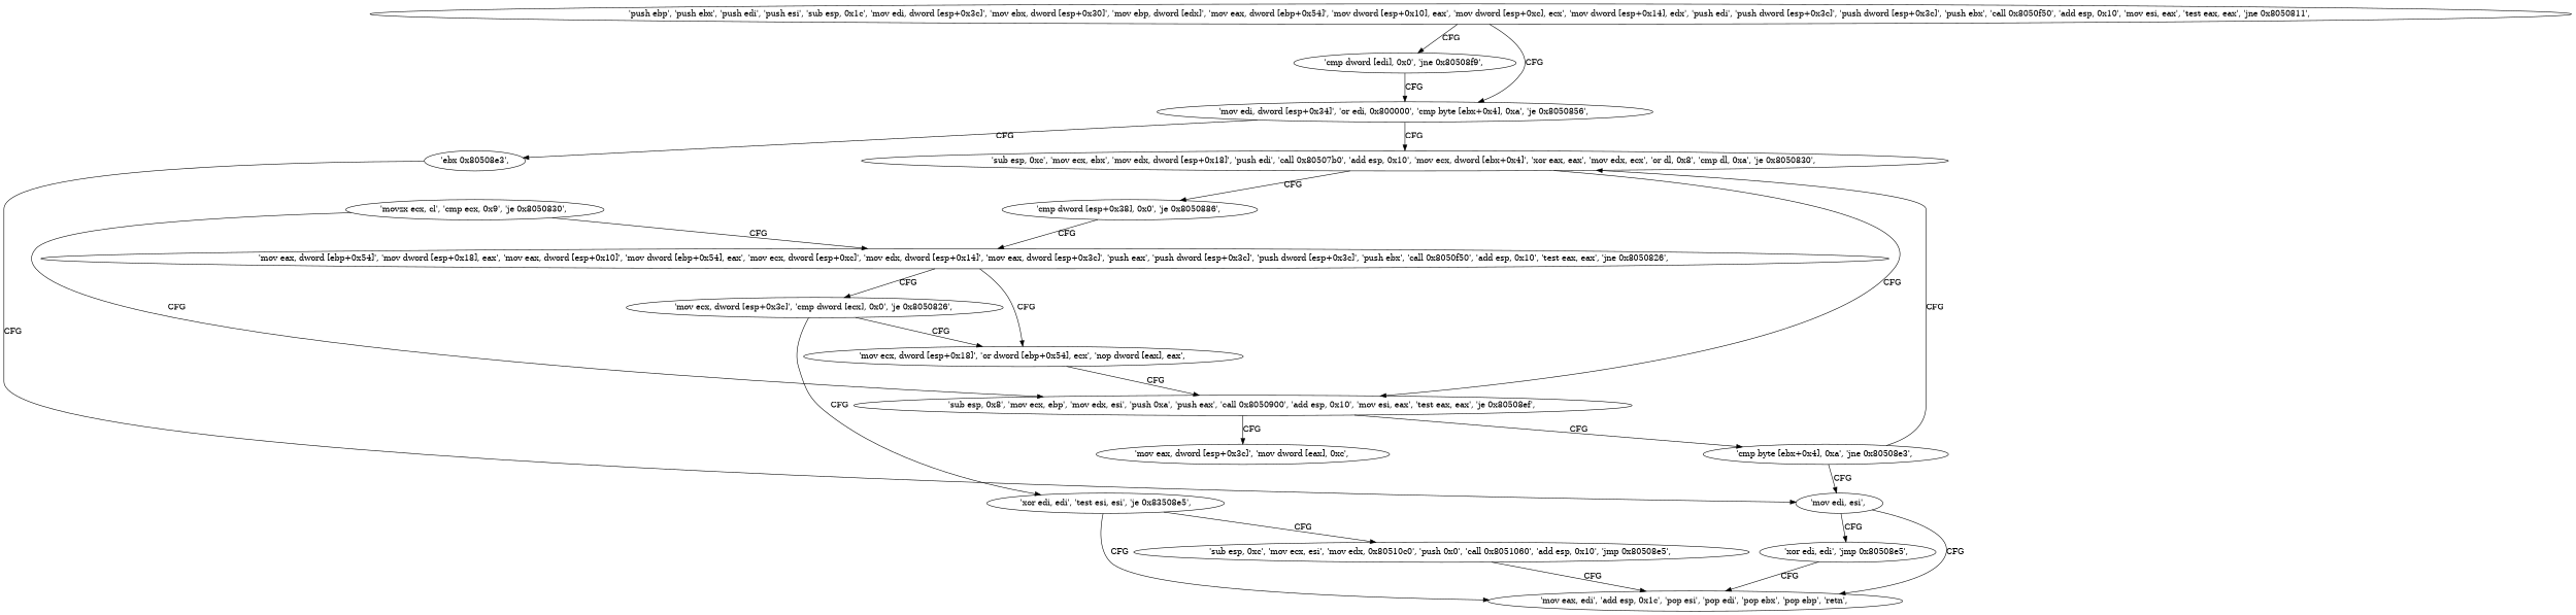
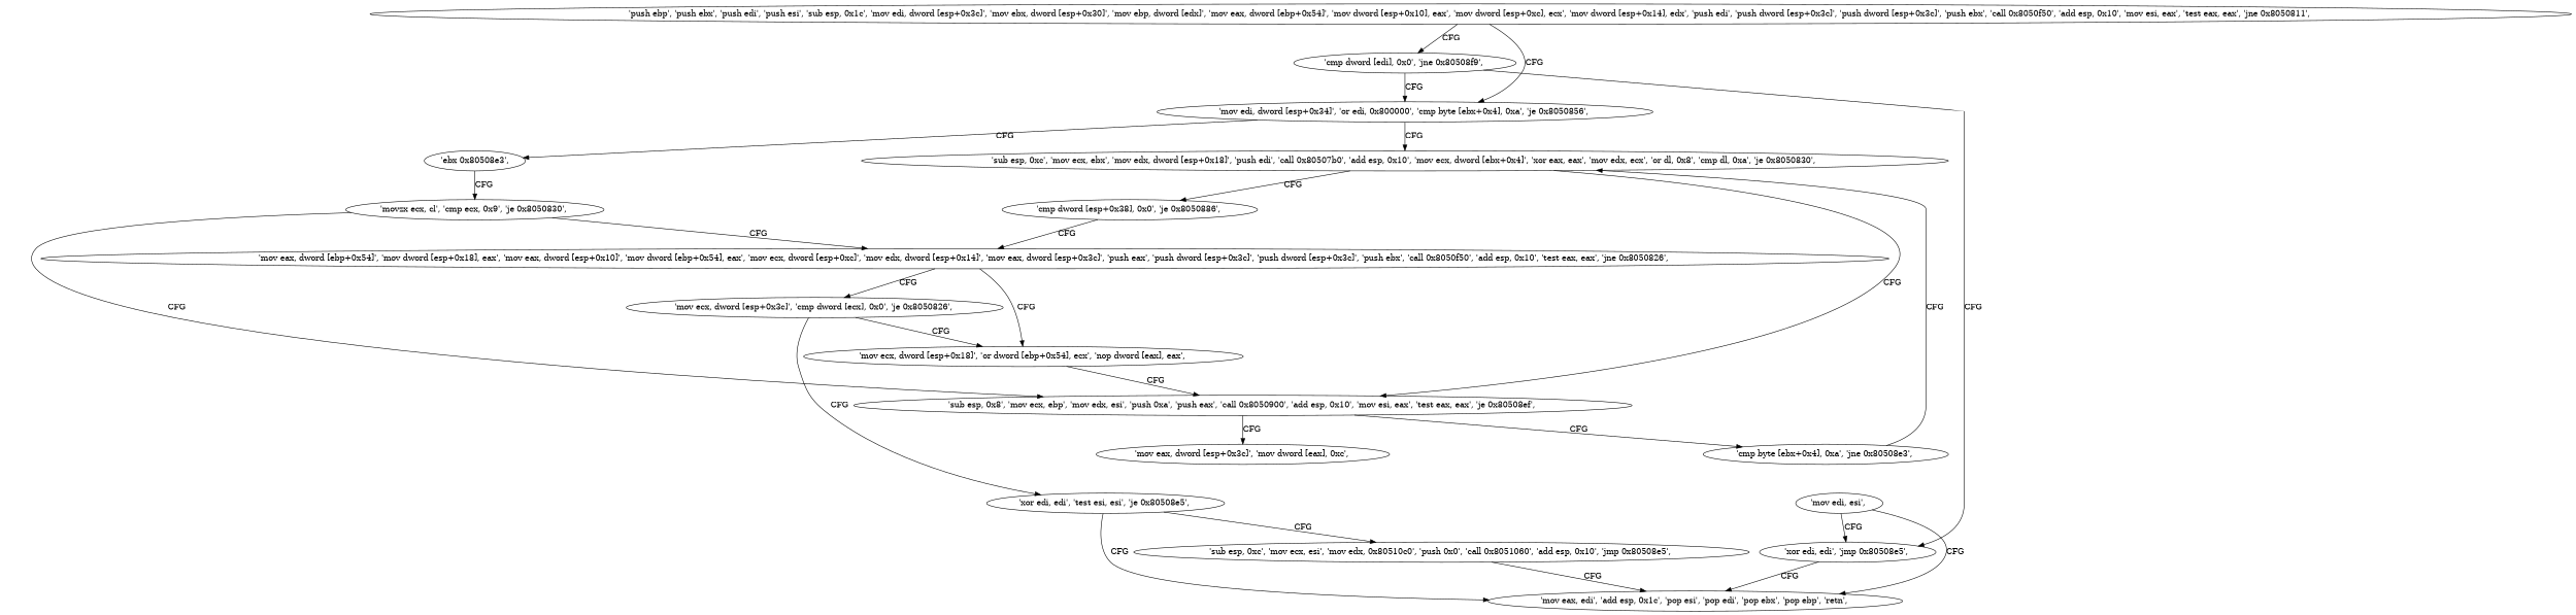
  digraph {
    n1 [label="'push ebp', 'push ebx', 'push edi', 'push esi', 'sub esp, 0x1c', 'mov edi, dword [esp+0x3c]', 'mov ebx, dword [esp+0x30]', 'mov ebp, dword [edx]', 'mov eax, dword [ebp+0x54]', 'mov dword [esp+0x10], eax', 'mov dword [esp+0xc], ecx', 'mov dword [esp+0x14], edx', 'push edi', 'push dword [esp+0x3c]', 'push dword [esp+0x3c]', 'push ebx', 'call 0x8050f50', 'add esp, 0x10', 'mov esi, eax', 'test eax, eax', 'jne 0x8050811', "]
    n2 [label="'mov edi, dword [esp+0x34]', 'or edi, 0x800000', 'cmp byte [ebx+0x4], 0xa', 'je 0x8050856', "]
    n3 [label="'cmp dword [edi], 0x0', 'jne 0x80508f9', "]
    n4 [label="'sub esp, 0xc', 'mov ecx, ebx', 'mov edx, dword [esp+0x18]', 'push edi', 'call 0x80507b0', 'add esp, 0x10', 'mov ecx, dword [ebx+0x4]', 'xor eax, eax', 'mov edx, ecx', 'or dl, 0x8', 'cmp dl, 0xa', 'je 0x8050830', "]
    n5 [label="'ebx 0x80508e3',"]
    n6 [label="'xor edi, edi', 'jmp 0x80508e5', "]
    n7 [label="'sub esp, 0x8', 'mov ecx, ebp', 'mov edx, esi', 'push 0xa', 'push eax', 'call 0x8050900', 'add esp, 0x10', 'mov esi, eax', 'test eax, eax', 'je 0x80508ef', "]
    n8 [label="'cmp dword [esp+0x38], 0x0', 'je 0x8050886', "]
    n9 [label="'mov edi, esi', "]
    n10 [label="'mov eax, edi', 'add esp, 0x1c', 'pop esi', 'pop edi', 'pop ebx', 'pop ebp', 'retn', "]
    n11 [label="'mov eax, dword [esp+0x3c]', 'mov dword [eax], 0xc', "]
    n12 [label="'cmp byte [ebx+0x4], 0xa', 'jne 0x80508e3', "]
    n13 [label="'mov eax, dword [ebp+0x54]', 'mov dword [esp+0x18], eax', 'mov eax, dword [esp+0x10]', 'mov dword [ebp+0x54], eax', 'mov ecx, dword [esp+0xc]', 'mov edx, dword [esp+0x14]', 'mov eax, dword [esp+0x3c]', 'push eax', 'push dword [esp+0x3c]', 'push dword [esp+0x3c]', 'push ebx', 'call 0x8050f50', 'add esp, 0x10', 'test eax, eax', 'jne 0x8050826', "]
    n14 [label="'mov ecx, dword [esp+0x18]', 'or dword [ebp+0x54], ecx', 'nop dword [eax], eax', "]
    n15 [label="'mov ecx, dword [esp+0x3c]', 'cmp dword [ecx], 0x0', 'je 0x8050826', "]
    n16 [label="'movzx ecx, cl', 'cmp ecx, 0x9', 'je 0x8050830', "]
-   n17 [label="'xor edi, edi', 'test esi, esi', 'je 0x83508e5',"]
+   n17 [label="'xor edi, edi', 'test esi, esi', 'je 0x80508e5', "]
    n18 [label="'sub esp, 0xc', 'mov ecx, esi', 'mov edx, 0x80510c0', 'push 0x0', 'call 0x8051060', 'add esp, 0x10', 'jmp 0x80508e5', "]
    n1 -> n2 [label=CFG]
    n1 -> n3 [label=CFG]
    n2 -> n4 [label=CFG]
    n2 -> n5 [label=CFG]
    n3 -> n2 [label=CFG]
+   n3 -> n6 [label=CFG]
    n4 -> n7 [label=CFG]
    n4 -> n8 [label=CFG]
-   n5 -> n9 [label=CFG]
+   n5 -> n16 [label=CFG]
    n6 -> n10 [label=CFG]
    n7 -> n11 [label=CFG]
    n7 -> n12 [label=CFG]
    n8 -> n13 [label=CFG]
    n9 -> n6 [label=CFG]
    n9 -> n10 [label=CFG]
    n12 -> n4 [label=CFG]
-   n12 -> n9 [label=CFG]
    n13 -> n14 [label=CFG]
    n13 -> n15 [label=CFG]
    n14 -> n7 [label=CFG]
    n15 -> n14 [label=CFG]
    n15 -> n17 [label=CFG]
    n16 -> n7 [label=CFG]
    n16 -> n13 [label=CFG]
    n17 -> n10 [label=CFG]
    n17 -> n18 [label=CFG]
    n18 -> n10 [label=CFG]
  }
